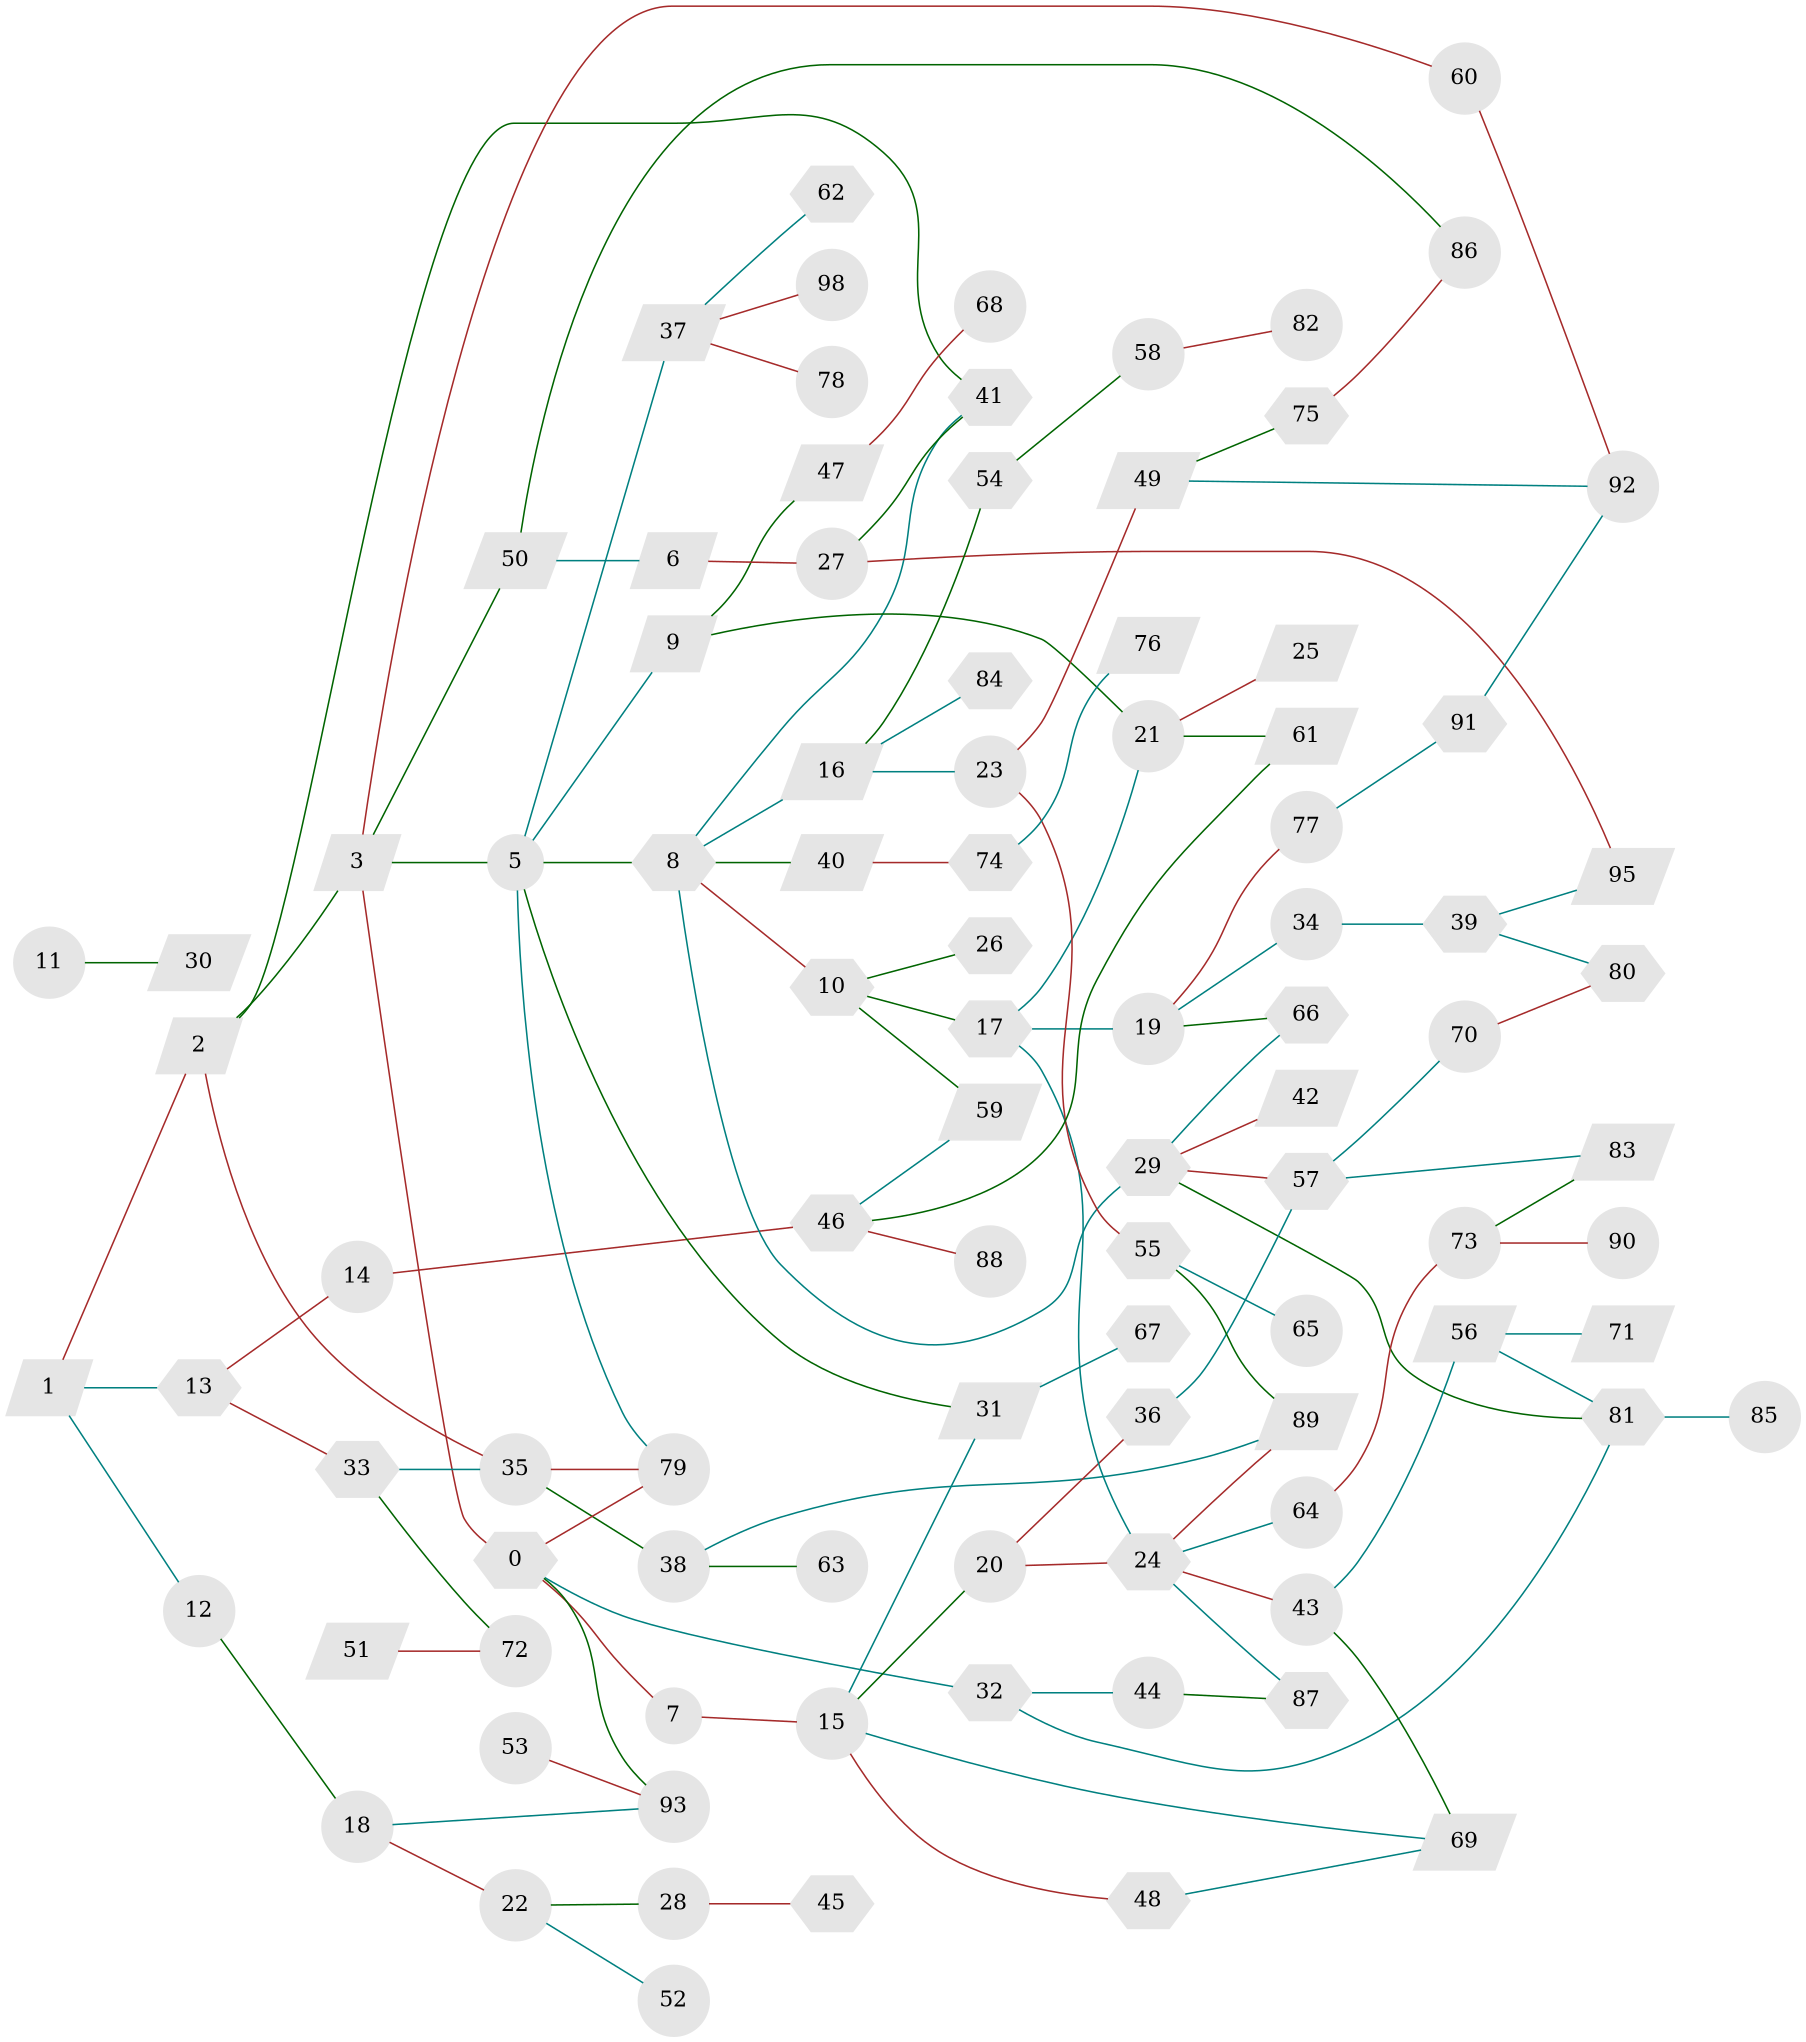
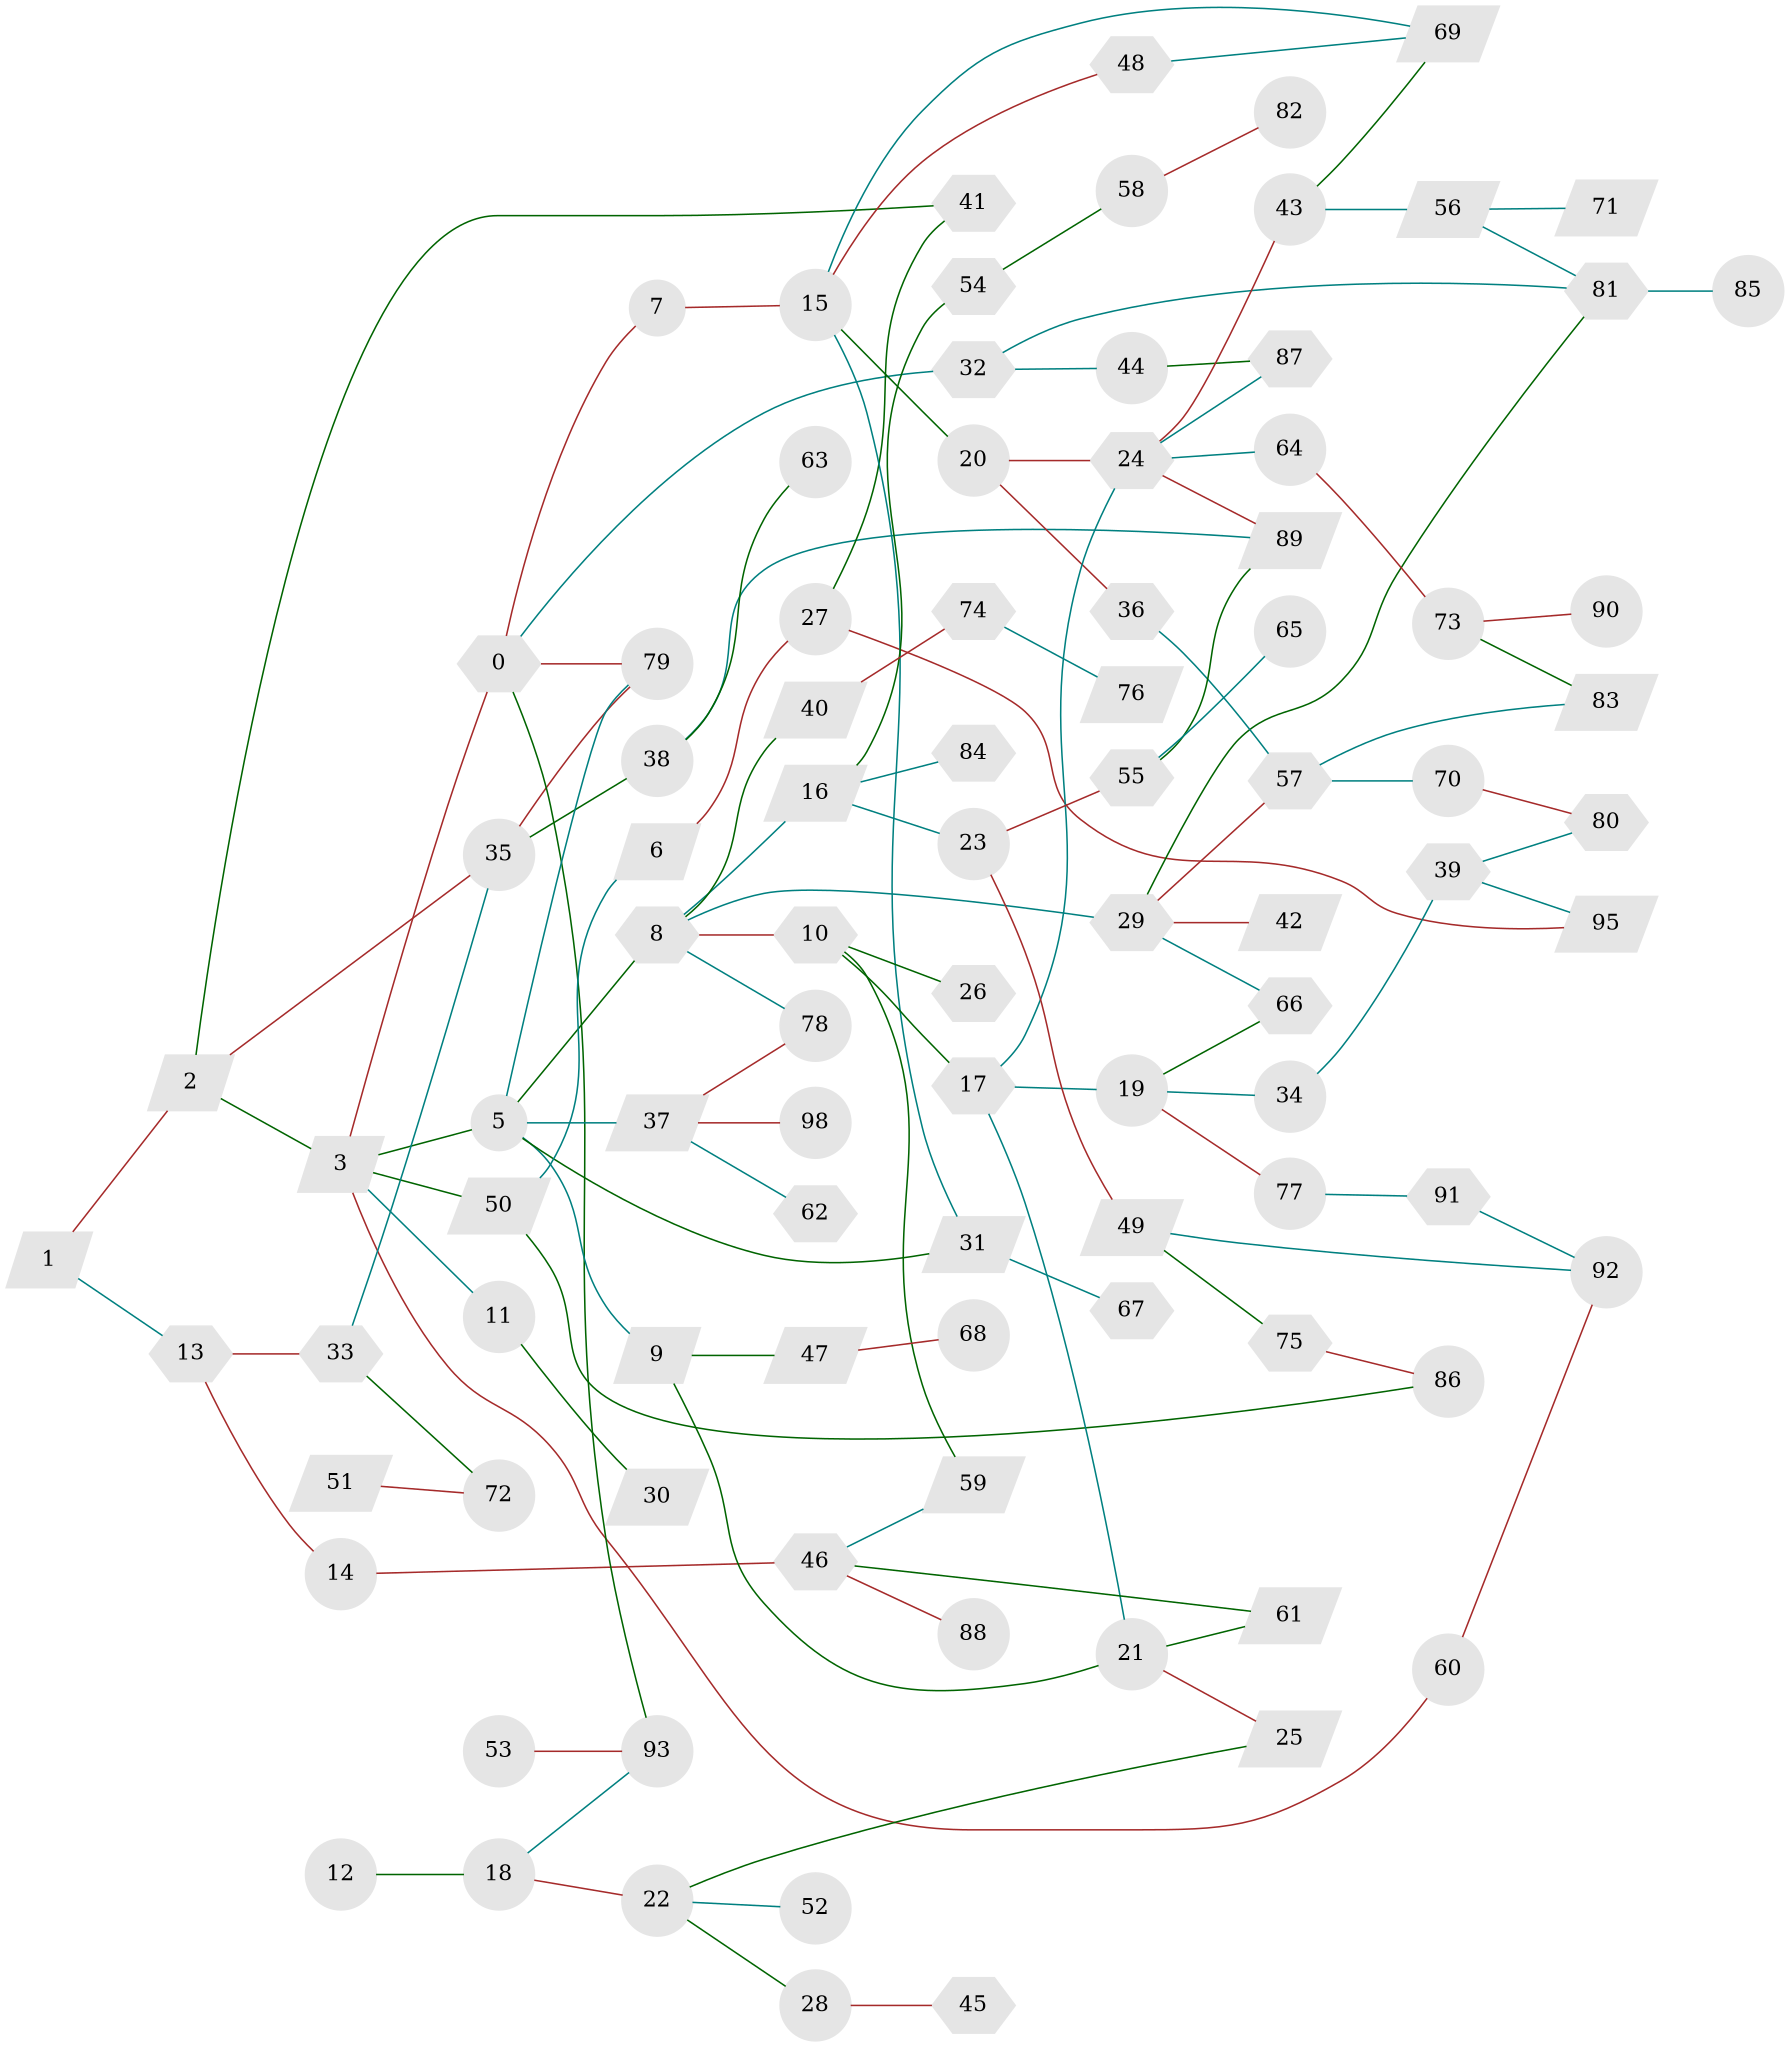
  graph {
    rankdir=LR
    node [color=gray90 shape=circle style=filled]
    edge [color=teal]
    1 [shape=parallelogram]
    2 [shape=parallelogram]
    12
    13 [shape=hexagon]
    3 [shape=parallelogram]
    35
    41 [shape=hexagon]
    18
    14
    33 [shape=hexagon]
    n11 [label=0 shape=hexagon]
    5
    11
    50 [shape=parallelogram]
    60
    79
    38
    7
    32 [shape=hexagon]
    93
    8 [shape=hexagon]
    9 [shape=parallelogram]
    31 [shape=parallelogram]
    37 [shape=parallelogram]
    6 [shape=parallelogram]
    27
    30 [shape=parallelogram]
    86
    92
    15
    81 [shape=hexagon]
    44
    10 [shape=hexagon]
    16 [shape=parallelogram]
    29 [shape=hexagon]
    40 [shape=parallelogram]
    78
    21
    47 [shape=parallelogram]
    67 [shape=hexagon]
    62 [shape=hexagon]
    n42 [label=98]
    95 [shape=parallelogram]
    20
    48 [shape=hexagon]
    69 [shape=parallelogram]
    17 [shape=hexagon]
    26 [shape=hexagon]
    59 [shape=parallelogram]
    23
    54 [shape=hexagon]
    84 [shape=hexagon]
    66 [shape=hexagon]
    42 [shape=parallelogram]
    57 [shape=hexagon]
    74 [shape=hexagon]
    25 [shape=parallelogram]
    61 [shape=parallelogram]
    68
    19
    24 [shape=hexagon]
    22
    46 [shape=hexagon]
    72
    88
    36 [shape=hexagon]
    49 [shape=parallelogram]
    55 [shape=hexagon]
    58
    34
    77
    43
    64
    87 [shape=hexagon]
    89 [shape=parallelogram]
    28
    52
    39 [shape=hexagon]
    91 [shape=hexagon]
    45 [shape=hexagon]
    75 [shape=hexagon]
    65
    56 [shape=parallelogram]
    73
    51 [shape=parallelogram]
    70
    83 [shape=parallelogram]
    85
    80 [shape=hexagon]
    63
    53
    76 [shape=parallelogram]
    71 [shape=parallelogram]
    82
    90
    1 -- 2 [color=brown]
-   1 -- 12
    1 -- 13
    2 -- 3 [color=darkgreen]
    2 -- 35 [color=brown]
    2 -- 41 [color=darkgreen]
    12 -- 18 [color=darkgreen]
    13 -- 14 [color=brown]
    13 -- 33 [color=brown]
    3 -- n11 [color=brown]
    3 -- 5 [color=darkgreen]
+   3 -- 11
    3 -- 50 [color=darkgreen]
    3 -- 60 [color=brown]
    35 -- 79 [color=brown]
    35 -- 38 [color=darkgreen]
    18 -- 93
    18 -- 22 [color=brown]
    14 -- 46 [color=brown]
    33 -- 35
    33 -- 72 [color=darkgreen]
    n11 -- 79 [color=brown]
    n11 -- 7 [color=brown]
    n11 -- 32
    n11 -- 93 [color=darkgreen]
    5 -- 79
    5 -- 8 [color=darkgreen]
    5 -- 9
    5 -- 31 [color=darkgreen]
    5 -- 37
    11 -- 30 [color=darkgreen]
    50 -- 6
    50 -- 86 [color=darkgreen]
    60 -- 92 [color=brown]
    38 -- 89
    38 -- 63 [color=darkgreen]
    7 -- 15 [color=brown]
    32 -- 81
    32 -- 44
    8 -- 10 [color=brown]
    8 -- 16
    8 -- 29
    8 -- 40 [color=darkgreen]
-   8 -- 41
+   8 -- 78
    9 -- 21 [color=darkgreen]
    9 -- 47 [color=darkgreen]
    31 -- 67
    37 -- 78 [color=brown]
    37 -- 62
    37 -- n42 [color=brown]
    6 -- 27 [color=brown]
    27 -- 41 [color=darkgreen]
    27 -- 95 [color=brown]
    15 -- 31
    15 -- 20 [color=darkgreen]
    15 -- 48 [color=brown]
    15 -- 69
    81 -- 85
    44 -- 87 [color=darkgreen]
    10 -- 17 [color=darkgreen]
    10 -- 26 [color=darkgreen]
    10 -- 59 [color=darkgreen]
    16 -- 23
    16 -- 54 [color=darkgreen]
    16 -- 84
    29 -- 81 [color=darkgreen]
    29 -- 66
    29 -- 42 [color=brown]
    29 -- 57 [color=brown]
    40 -- 74 [color=brown]
    21 -- 25 [color=brown]
    21 -- 61 [color=darkgreen]
    47 -- 68 [color=brown]
    20 -- 24 [color=brown]
    20 -- 36 [color=brown]
    48 -- 69
    17 -- 21
    17 -- 19
    17 -- 24
    23 -- 49 [color=brown]
    23 -- 55 [color=brown]
    54 -- 58 [color=darkgreen]
    57 -- 70
    57 -- 83
    74 -- 76
    19 -- 66 [color=darkgreen]
    19 -- 34
    19 -- 77 [color=brown]
    24 -- 43 [color=brown]
    24 -- 64
    24 -- 87
    24 -- 89 [color=brown]
+   22 -- 25 [color=darkgreen]
    22 -- 28 [color=darkgreen]
    22 -- 52
    46 -- 59
    46 -- 61 [color=darkgreen]
    46 -- 88 [color=brown]
    36 -- 57
    49 -- 92
    49 -- 75 [color=darkgreen]
    55 -- 89 [color=darkgreen]
    55 -- 65
    58 -- 82 [color=brown]
    34 -- 39
    77 -- 91
    43 -- 69 [color=darkgreen]
    43 -- 56
    64 -- 73 [color=brown]
    28 -- 45 [color=brown]
    39 -- 95
    39 -- 80
    91 -- 92
    75 -- 86 [color=brown]
    56 -- 81
    56 -- 71
    73 -- 83 [color=darkgreen]
    73 -- 90 [color=brown]
    51 -- 72 [color=brown]
    70 -- 80 [color=brown]
    53 -- 93 [color=brown]
  }
